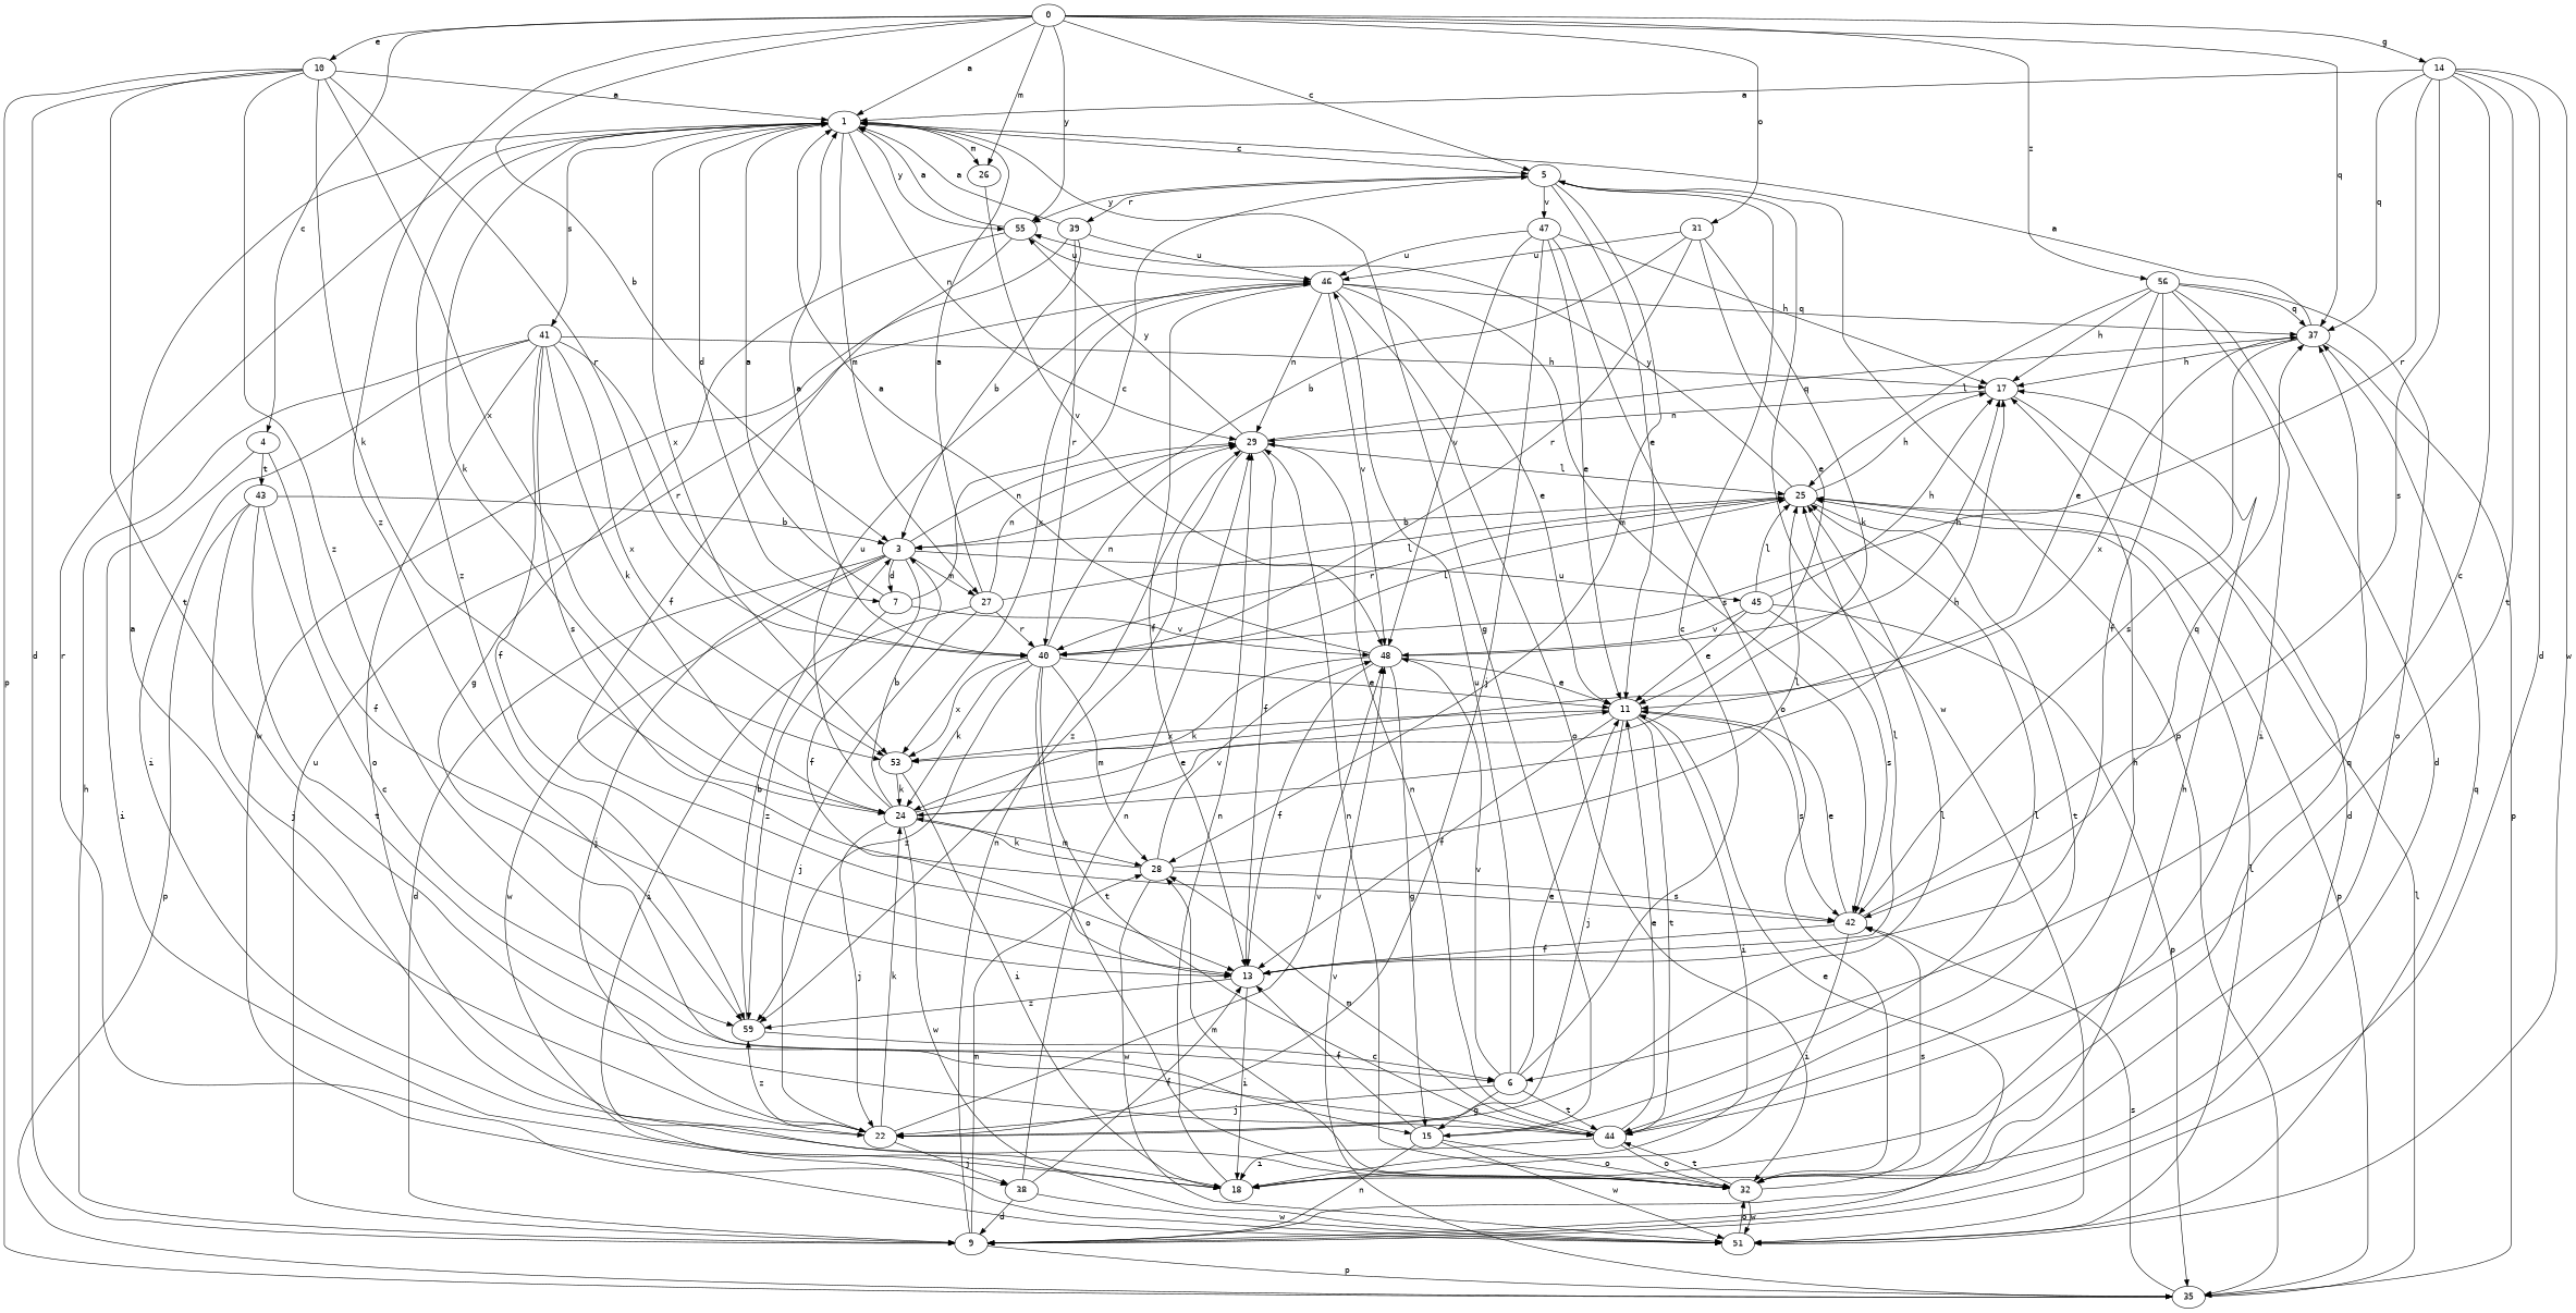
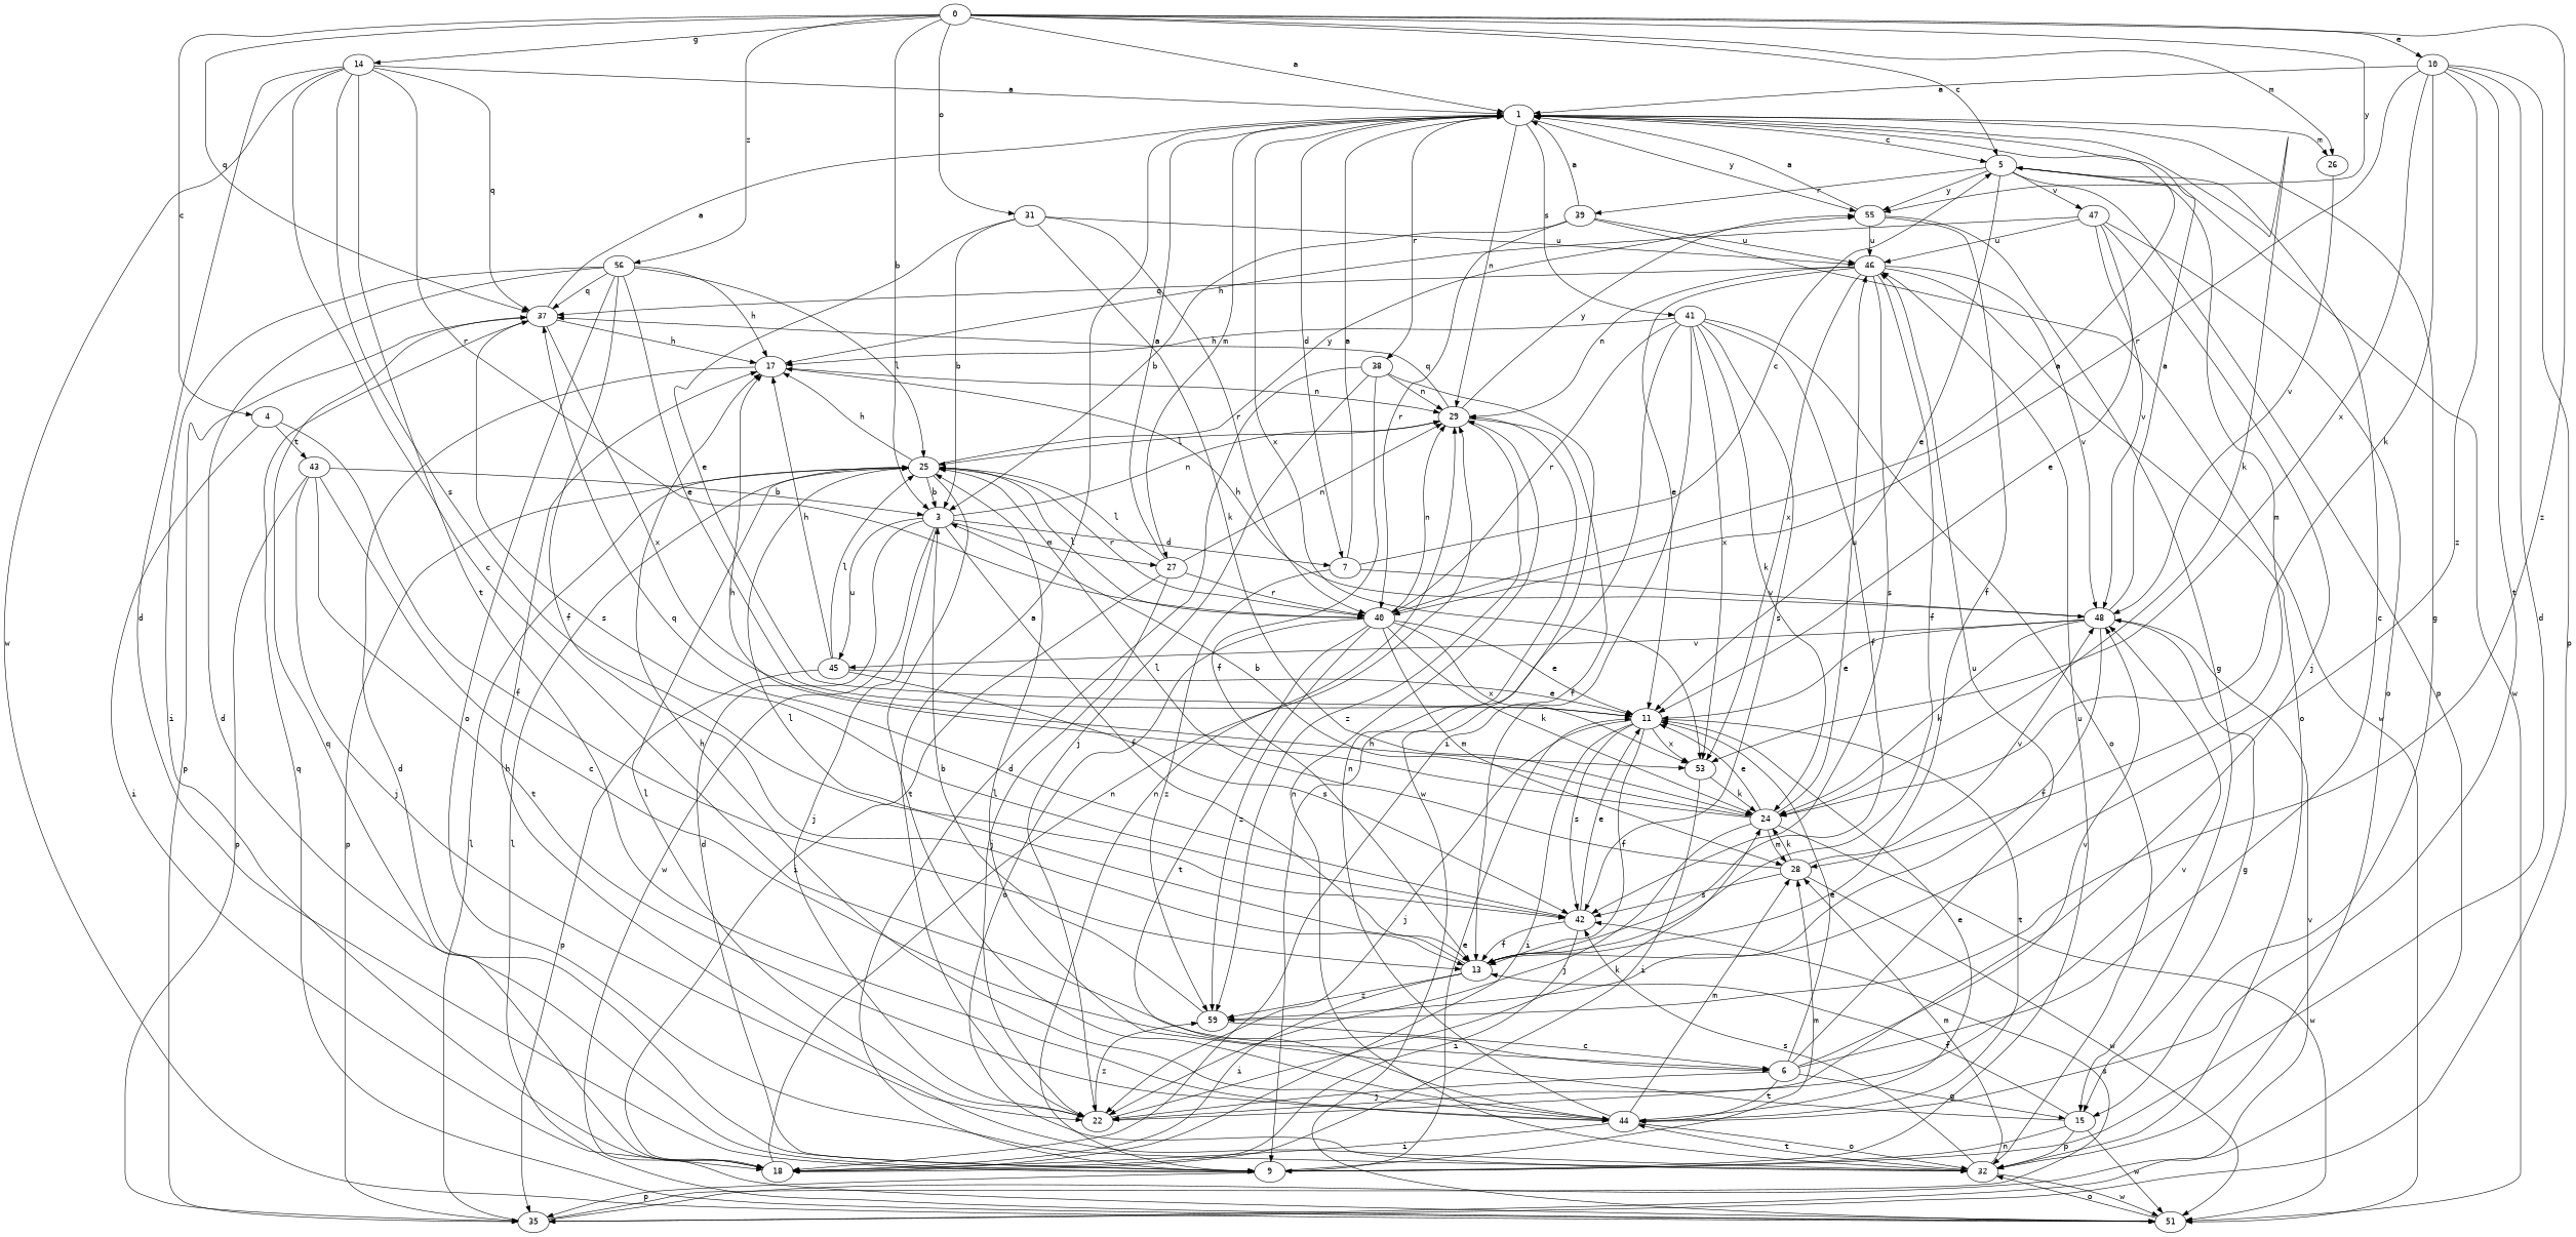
  strict digraph {
    fontname="DejaVu Sans Mono"
    node [fontname="DejaVu Sans Mono"]
    edge [fontname="DejaVu Sans Mono"]
    0
    1
    3
    4
    5
    10
    14
    26
    31
    37
    55
    56
    59
    7
    15
    24
    27
    29
    38
    41
    53
    9
    13
    22
    45
    51
    18
    43
    11
    28
    35
    39
    47
    44
    40
    6
    42
    48
    46
    17
    25
    32
    0 -> 1 [label=a]
    0 -> 3 [label=b]
    0 -> 4 [label=c]
    0 -> 5 [label=c]
    0 -> 10 [label=e]
    0 -> 14 [label=g]
    0 -> 26 [label=m]
    0 -> 31 [label=o]
    0 -> 37 [label=q]
    0 -> 55 [label=y]
    0 -> 56 [label=z]
    0 -> 59 [label=z]
    1 -> 5 [label=c]
    1 -> 26 [label=m]
    1 -> 55 [label=y]
-   1 -> 59 [label=z]
    1 -> 7 [label=d]
    1 -> 15 [label=g]
    1 -> 24 [label=k]
    1 -> 27 [label=m]
    1 -> 29 [label=n]
    1 -> 38 [label=r]
    1 -> 41 [label=s]
    1 -> 53 [label=x]
    3 -> 7 [label=d]
    3 -> 27 [label=m]
    3 -> 29 [label=n]
    3 -> 9 [label=d]
    3 -> 13 [label=f]
    3 -> 22 [label=j]
    3 -> 45 [label=u]
    3 -> 51 [label=w]
    4 -> 13 [label=f]
    4 -> 18 [label=i]
    4 -> 43 [label=t]
    5 -> 55 [label=y]
    5 -> 51 [label=w]
    5 -> 11 [label=e]
    5 -> 28 [label=m]
    5 -> 35 [label=p]
    5 -> 39 [label=r]
    5 -> 47 [label=v]
    10 -> 1 [label=a]
    10 -> 59 [label=z]
    10 -> 24 [label=k]
    10 -> 53 [label=x]
    10 -> 9 [label=d]
    10 -> 35 [label=p]
    10 -> 44 [label=t]
    10 -> 40 [label=r]
    14 -> 1 [label=a]
    14 -> 37 [label=q]
    14 -> 9 [label=d]
    14 -> 51 [label=w]
    14 -> 44 [label=t]
    14 -> 40 [label=r]
    14 -> 6 [label=c]
    14 -> 42 [label=s]
    26 -> 48 [label=v]
    31 -> 3 [label=b]
    31 -> 24 [label=k]
    31 -> 11 [label=e]
    31 -> 40 [label=r]
    31 -> 46 [label=u]
    37 -> 1 [label=a]
    37 -> 53 [label=x]
    37 -> 35 [label=p]
    37 -> 42 [label=s]
    37 -> 17 [label=h]
    55 -> 1 [label=a]
    55 -> 15 [label=g]
    55 -> 13 [label=f]
    55 -> 46 [label=u]
    56 -> 37 [label=q]
    56 -> 9 [label=d]
    56 -> 13 [label=f]
    56 -> 18 [label=i]
    56 -> 11 [label=e]
    56 -> 17 [label=h]
    56 -> 25 [label=l]
    56 -> 32 [label=o]
    59 -> 3 [label=b]
    59 -> 6 [label=c]
    7 -> 1 [label=a]
    7 -> 5 [label=c]
    7 -> 59 [label=z]
    7 -> 48 [label=v]
    15 -> 9 [label=n]
    15 -> 13 [label=f]
    15 -> 51 [label=w]
    15 -> 25 [label=l]
-   15 -> 32 [label=o]
+   15 -> 32 [label=p]
    24 -> 3 [label=b]
    24 -> 22 [label=j]
    24 -> 51 [label=w]
    24 -> 11 [label=e]
    24 -> 28 [label=m]
    24 -> 46 [label=u]
    24 -> 17 [label=h]
    27 -> 1 [label=a]
    27 -> 29 [label=n]
    27 -> 22 [label=j]
    27 -> 18 [label=i]
    27 -> 40 [label=r]
    27 -> 25 [label=l]
    29 -> 37 [label=q]
    29 -> 55 [label=y]
    29 -> 59 [label=z]
    29 -> 13 [label=f]
    29 -> 25 [label=l]
    38 -> 29 [label=n]
    38 -> 9 [label=d]
    38 -> 13 [label=f]
-   22 -> 38 [label=j]
+   38 -> 22 [label=j]
    38 -> 51 [label=w]
    41 -> 24 [label=k]
    41 -> 53 [label=x]
    41 -> 9 [label=h]
    41 -> 13 [label=f]
    41 -> 18 [label=i]
    41 -> 40 [label=r]
    41 -> 42 [label=s]
    41 -> 17 [label=h]
    41 -> 32 [label=o]
    53 -> 24 [label=k]
    53 -> 18 [label=i]
    9 -> 29 [label=n]
    9 -> 11 [label=e]
    9 -> 28 [label=m]
    9 -> 35 [label=p]
    9 -> 46 [label=u]
    13 -> 59 [label=z]
    13 -> 18 [label=i]
    13 -> 25 [label=l]
    22 -> 1 [label=a]
    22 -> 59 [label=z]
    22 -> 24 [label=k]
    22 -> 48 [label=v]
    22 -> 25 [label=l]
    45 -> 11 [label=e]
    45 -> 35 [label=p]
    45 -> 42 [label=s]
-   45 -> 48 [label=v]
+   48 -> 45 [label=v]
    45 -> 17 [label=h]
    45 -> 25 [label=l]
    51 -> 37 [label=q]
    51 -> 25 [label=l]
    51 -> 32 [label=o]
    18 -> 37 [label=q]
    18 -> 29 [label=n]
    43 -> 3 [label=b]
    43 -> 22 [label=j]
    43 -> 35 [label=p]
    43 -> 44 [label=t]
    43 -> 6 [label=c]
    11 -> 53 [label=x]
    11 -> 13 [label=f]
    11 -> 22 [label=j]
    11 -> 18 [label=i]
    11 -> 44 [label=t]
    11 -> 42 [label=s]
    28 -> 24 [label=k]
    28 -> 51 [label=w]
    28 -> 42 [label=s]
    28 -> 48 [label=v]
    28 -> 25 [label=l]
    35 -> 42 [label=s]
    35 -> 48 [label=v]
    35 -> 25 [label=l]
    39 -> 1 [label=a]
    39 -> 3 [label=b]
    39 -> 51 [label=w]
    39 -> 40 [label=r]
    39 -> 46 [label=u]
    47 -> 22 [label=j]
    47 -> 11 [label=e]
    47 -> 48 [label=v]
    47 -> 46 [label=u]
    47 -> 17 [label=h]
    47 -> 32 [label=o]
    44 -> 29 [label=n]
    44 -> 18 [label=i]
    44 -> 11 [label=e]
    44 -> 28 [label=m]
    44 -> 17 [label=h]
    44 -> 32 [label=o]
    40 -> 1 [label=a]
    40 -> 59 [label=z]
    40 -> 24 [label=k]
    40 -> 29 [label=n]
    40 -> 53 [label=x]
    40 -> 11 [label=e]
    40 -> 28 [label=m]
    40 -> 44 [label=t]
    40 -> 25 [label=l]
    40 -> 32 [label=o]
    6 -> 5 [label=c]
    6 -> 15 [label=g]
    6 -> 22 [label=j]
    6 -> 11 [label=e]
    6 -> 44 [label=t]
    6 -> 48 [label=v]
    6 -> 46 [label=u]
    42 -> 37 [label=q]
    42 -> 13 [label=f]
    42 -> 18 [label=i]
    42 -> 11 [label=e]
    48 -> 1 [label=a]
    48 -> 15 [label=g]
    48 -> 24 [label=k]
    48 -> 13 [label=f]
    48 -> 11 [label=e]
    48 -> 17 [label=h]
    46 -> 37 [label=q]
    46 -> 29 [label=n]
    46 -> 53 [label=x]
    46 -> 13 [label=f]
    46 -> 11 [label=e]
    46 -> 42 [label=s]
    46 -> 48 [label=v]
    46 -> 32 [label=o]
    17 -> 29 [label=n]
    17 -> 9 [label=d]
    25 -> 3 [label=b]
    25 -> 55 [label=y]
    25 -> 35 [label=p]
    25 -> 44 [label=t]
    25 -> 40 [label=r]
    25 -> 17 [label=h]
    32 -> 29 [label=n]
    32 -> 51 [label=w]
    32 -> 28 [label=m]
    32 -> 44 [label=t]
    32 -> 42 [label=s]
    32 -> 17 [label=h]
  }
